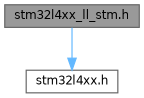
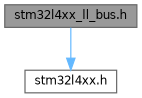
  digraph {
    node [fontname=Helvetica fontsize=10 shape=box style=filled]
-   n1 [color=gray40 fillcolor=grey60 fontcolor=black height=0.2 label="stm32l4xx_ll_stm.h" width=0.4]
+   n1 [color=gray40 fillcolor=grey60 fontcolor=black height=0.2 label="stm32l4xx_ll_bus.h" width=0.4]
    n2 [color=grey40 fillcolor=white height=0.2 label="stm32l4xx.h" width=0.4]
    n1 -> n2 [color=steelblue1 fontname=Helvetica fontsize=10 labelfontname=Helvetica labelfontsize=10 style=solid]
  }
